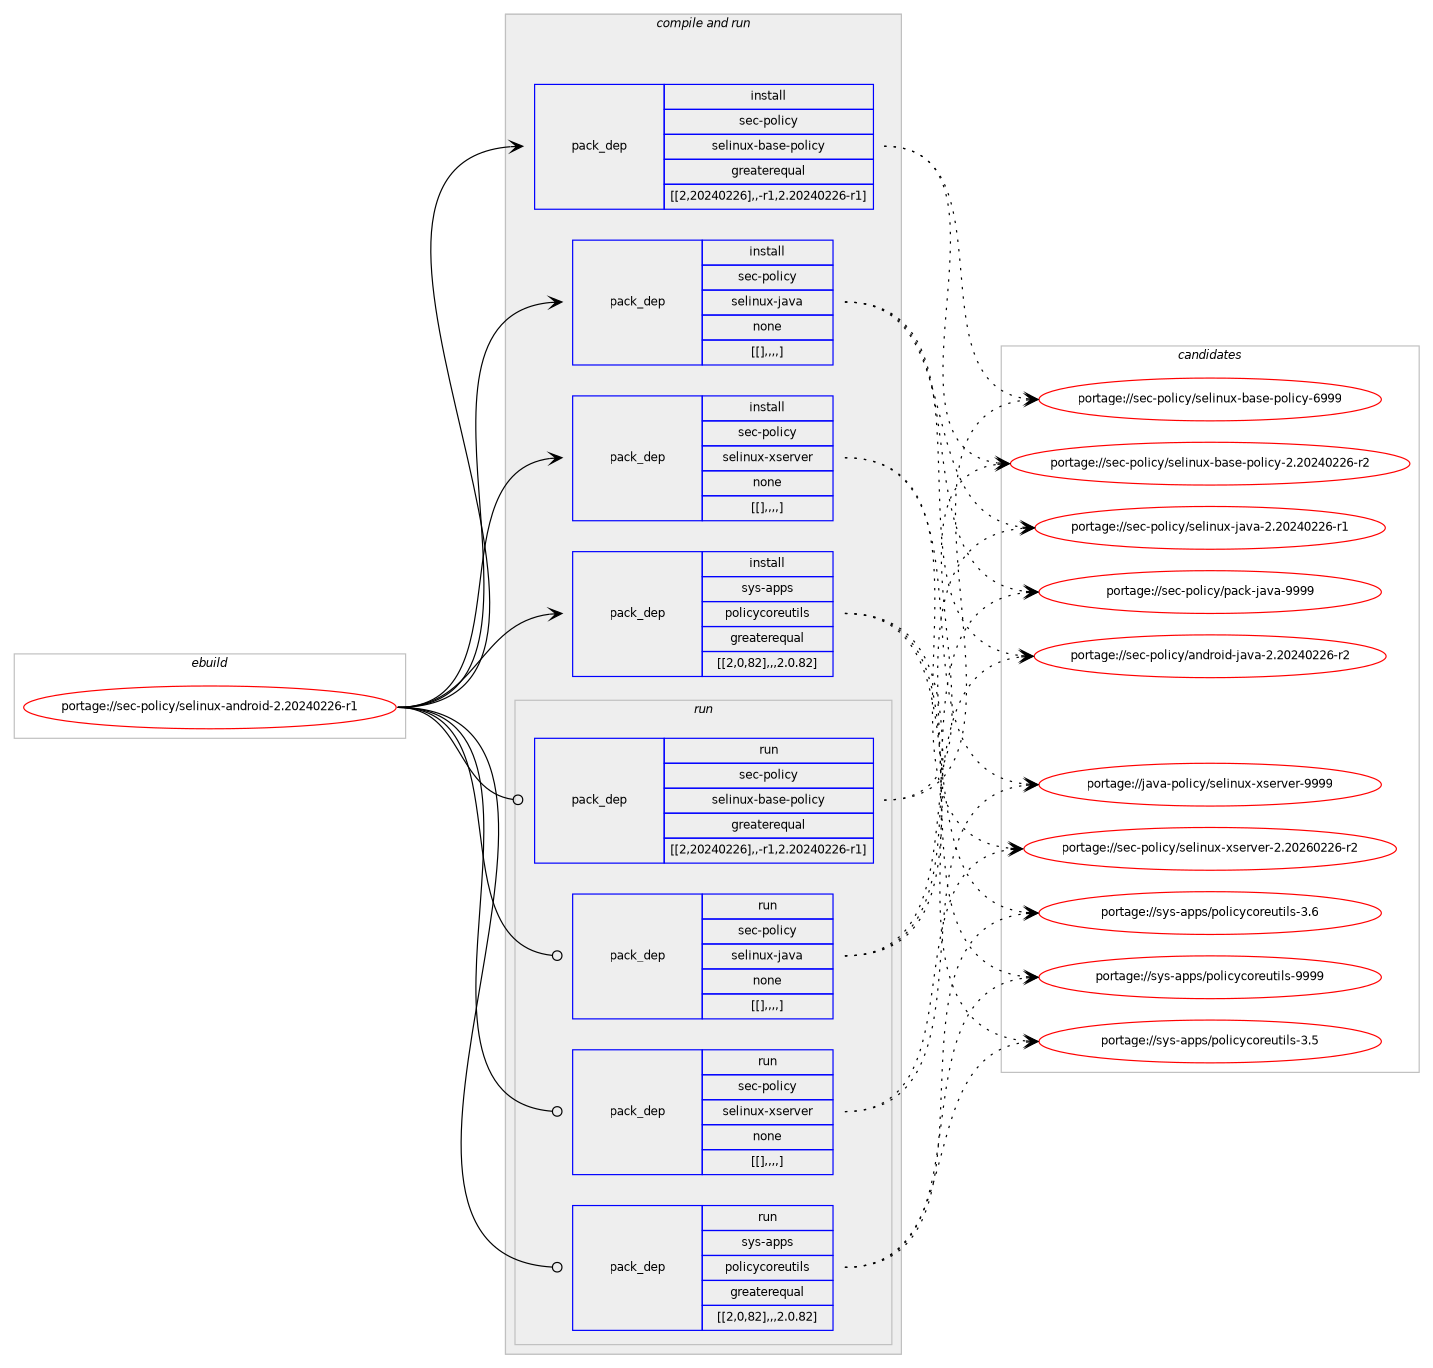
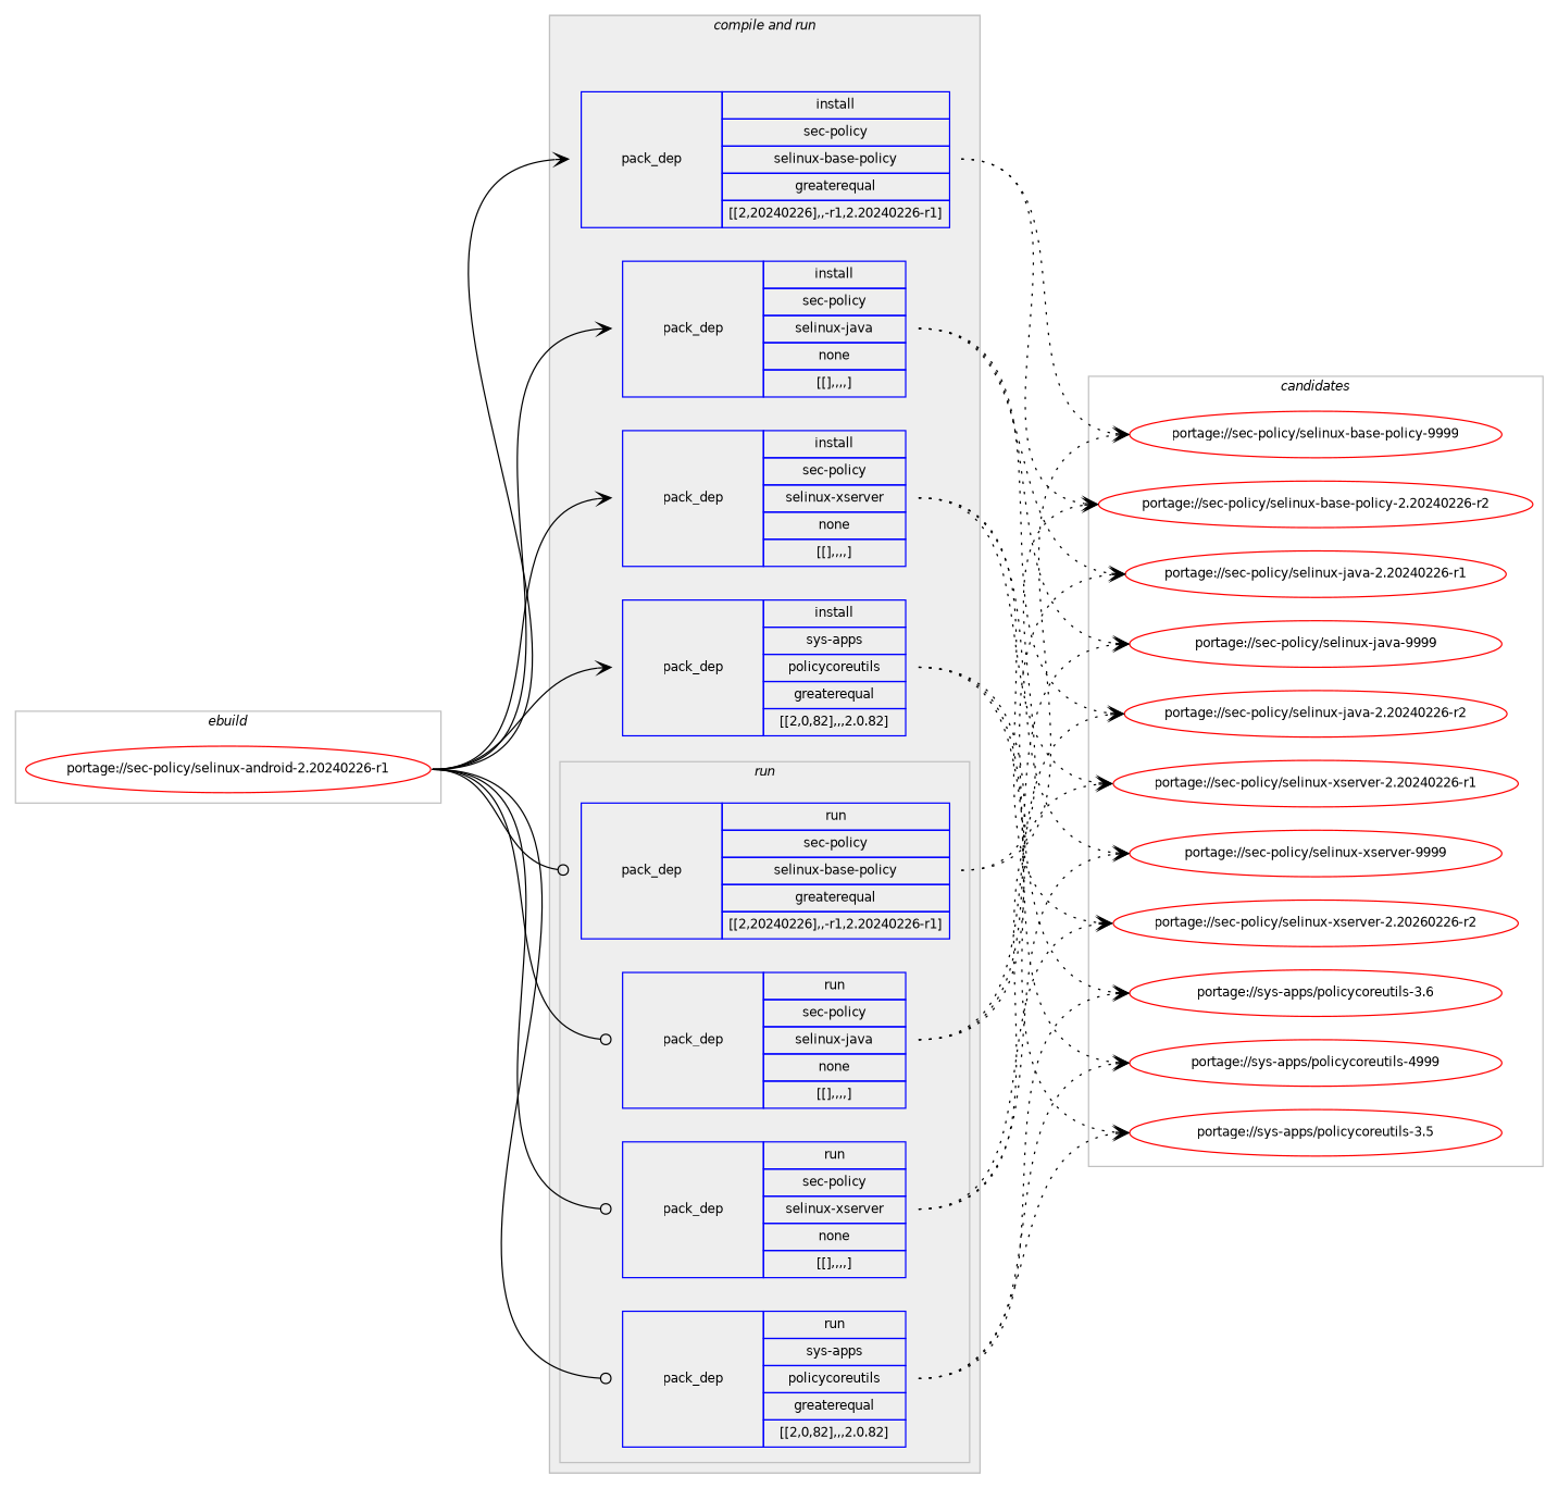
  digraph {
    compound=true
    concentrate=true
    fontname=Helvetica
    fontsize=10
    newrank=true
    rankdir=LR
    ranksep=1.5
    node [color=red fontname=Helvetica fontsize=10]
    edge [arrowhead=vee headport=w style=dotted tailport=e weight=100]
    n1 [label="portage://sec-policy/selinux-android-2.20240226-r1" width=4]
    n2 [color=blue label=<<TABLE BORDER="0" CELLBORDER="1" CELLSPACING="0" CELLPADDING="4" WIDTH="220"><TR><TD ROWSPAN="6" CELLPADDING="30">pack_dep</TD></TR><TR><TD WIDTH="110">install</TD></TR><TR><TD>sec-policy</TD></TR><TR><TD>selinux-base-policy</TD></TR><TR><TD>greaterequal</TD></TR><TR><TD>[[2,20240226],,-r1,2.20240226-r1]</TD></TR></TABLE>> shape=none]
    n3 [color=blue label=<<TABLE BORDER="0" CELLBORDER="1" CELLSPACING="0" CELLPADDING="4" WIDTH="220"><TR><TD ROWSPAN="6" CELLPADDING="30">pack_dep</TD></TR><TR><TD WIDTH="110">install</TD></TR><TR><TD>sec-policy</TD></TR><TR><TD>selinux-java</TD></TR><TR><TD>none</TD></TR><TR><TD>[[],,,,]</TD></TR></TABLE>> shape=none]
    n4 [color=blue label=<<TABLE BORDER="0" CELLBORDER="1" CELLSPACING="0" CELLPADDING="4" WIDTH="220"><TR><TD ROWSPAN="6" CELLPADDING="30">pack_dep</TD></TR><TR><TD WIDTH="110">install</TD></TR><TR><TD>sec-policy</TD></TR><TR><TD>selinux-xserver</TD></TR><TR><TD>none</TD></TR><TR><TD>[[],,,,]</TD></TR></TABLE>> shape=none]
    n5 [color=blue label=<<TABLE BORDER="0" CELLBORDER="1" CELLSPACING="0" CELLPADDING="4" WIDTH="220"><TR><TD ROWSPAN="6" CELLPADDING="30">pack_dep</TD></TR><TR><TD WIDTH="110">install</TD></TR><TR><TD>sys-apps</TD></TR><TR><TD>policycoreutils</TD></TR><TR><TD>greaterequal</TD></TR><TR><TD>[[2,0,82],,,2.0.82]</TD></TR></TABLE>> shape=none]
    n6 [color=blue label=<<TABLE BORDER="0" CELLBORDER="1" CELLSPACING="0" CELLPADDING="4" WIDTH="220"><TR><TD ROWSPAN="6" CELLPADDING="30">pack_dep</TD></TR><TR><TD WIDTH="110">run</TD></TR><TR><TD>sec-policy</TD></TR><TR><TD>selinux-base-policy</TD></TR><TR><TD>greaterequal</TD></TR><TR><TD>[[2,20240226],,-r1,2.20240226-r1]</TD></TR></TABLE>> shape=none]
    n7 [color=blue label=<<TABLE BORDER="0" CELLBORDER="1" CELLSPACING="0" CELLPADDING="4" WIDTH="220"><TR><TD ROWSPAN="6" CELLPADDING="30">pack_dep</TD></TR><TR><TD WIDTH="110">run</TD></TR><TR><TD>sec-policy</TD></TR><TR><TD>selinux-java</TD></TR><TR><TD>none</TD></TR><TR><TD>[[],,,,]</TD></TR></TABLE>> shape=none]
    n8 [color=blue label=<<TABLE BORDER="0" CELLBORDER="1" CELLSPACING="0" CELLPADDING="4" WIDTH="220"><TR><TD ROWSPAN="6" CELLPADDING="30">pack_dep</TD></TR><TR><TD WIDTH="110">run</TD></TR><TR><TD>sec-policy</TD></TR><TR><TD>selinux-xserver</TD></TR><TR><TD>none</TD></TR><TR><TD>[[],,,,]</TD></TR></TABLE>> shape=none]
    n9 [color=blue label=<<TABLE BORDER="0" CELLBORDER="1" CELLSPACING="0" CELLPADDING="4" WIDTH="220"><TR><TD ROWSPAN="6" CELLPADDING="30">pack_dep</TD></TR><TR><TD WIDTH="110">run</TD></TR><TR><TD>sys-apps</TD></TR><TR><TD>policycoreutils</TD></TR><TR><TD>greaterequal</TD></TR><TR><TD>[[2,0,82],,,2.0.82]</TD></TR></TABLE>> shape=none]
-   n10 [label="portage://sec-policy/selinux-base-policy-6999" width=4]
+   n10 [label="portage://sec-policy/selinux-base-policy-9999" width=4]
    n11 [label="portage://sec-policy/selinux-base-policy-2.20240226-r2" width=4]
-   n12 [label="portage://sec-policy/pack-java-9999" width=4]
-   n13 [label="portage://sec-policy/android-java-2.20240226-r2" width=4]
+   n12 [label="portage://sec-policy/selinux-java-9999" width=4]
+   n13 [label="portage://sec-policy/selinux-java-2.20240226-r2" width=4]
    n14 [label="portage://sec-policy/selinux-java-2.20240226-r1" width=4]
-   n15 [label="portage://java-policy/selinux-xserver-9999" width=4]
+   n15 [label="portage://sec-policy/selinux-xserver-9999" width=4]
    n16 [label="portage://sec-policy/selinux-xserver-2.20260226-r2" width=4]
-   n18 [label="portage://sys-apps/policycoreutils-9999" width=4]
+   n17 [label="portage://sec-policy/selinux-xserver-2.20240226-r1" width=4]
+   n18 [label="portage://sys-apps/policycoreutils-4999" width=4]
    n19 [label="portage://sys-apps/policycoreutils-3.5" width=4]
    n20 [label="portage://sys-apps/policycoreutils-3.6" width=4]
    subgraph cluster_1 {
      color=gray
      label=<<i>ebuild</i>>
      n1
    }
    subgraph cluster_2 {
      color=gray
      label=<<i>dependencies</i>>
      subgraph cluster_3 {
        color=gray
        fillcolor="#eeeeee"
        label=<<i>compile</i>>
        style=filled
        subgraph sub_4 {
          color=gray
          fillcolor="#eeeeee"
          label=<<i>compile</i>>
          style=filled
          n2
        }
        subgraph sub_5 {
          color=gray
          fillcolor="#eeeeee"
          label=<<i>compile</i>>
          style=filled
          n3
        }
        subgraph sub_6 {
          color=gray
          fillcolor="#eeeeee"
          label=<<i>compile</i>>
          style=filled
          n4
        }
        subgraph sub_7 {
          color=gray
          fillcolor="#eeeeee"
          label=<<i>compile</i>>
          style=filled
          n5
        }
      }
      subgraph cluster_8 {
        color=gray
        fillcolor="#eeeeee"
        label=<<i>compile and run</i>>
        style=filled
      }
      subgraph cluster_9 {
        color=gray
        fillcolor="#eeeeee"
        label=<<i>run</i>>
        style=filled
        subgraph sub_10 {
          color=gray
          fillcolor="#eeeeee"
          label=<<i>run</i>>
          style=filled
          n6
        }
        subgraph sub_11 {
          color=gray
          fillcolor="#eeeeee"
          label=<<i>run</i>>
          style=filled
          n7
        }
        subgraph sub_12 {
          color=gray
          fillcolor="#eeeeee"
          label=<<i>run</i>>
          style=filled
          n8
        }
        subgraph sub_13 {
          color=gray
          fillcolor="#eeeeee"
          label=<<i>run</i>>
          style=filled
          n9
        }
      }
    }
    subgraph cluster_14 {
      color=gray
      label=<<i>candidates</i>>
      rank=same
      subgraph sub_15 {
        color=black
        label=<<i>candidates</i>>
        nodesep=1
        rank=same
        n10
        n11
      }
      subgraph sub_16 {
        color=black
        label=<<i>candidates</i>>
        nodesep=1
        rank=same
        n12
        n13
        n14
      }
      subgraph sub_17 {
        color=black
        label=<<i>candidates</i>>
        nodesep=1
        rank=same
        n15
        n16
+       n17
      }
      subgraph sub_18 {
        color=black
        label=<<i>candidates</i>>
        nodesep=1
        rank=same
        n18
        n19
        n20
      }
      subgraph sub_19 {
        color=black
        label=<<i>candidates</i>>
        nodesep=1
        rank=same
        n10
        n11
      }
      subgraph sub_20 {
        color=black
        label=<<i>candidates</i>>
        nodesep=1
        rank=same
        n12
        n13
        n14
      }
      subgraph sub_21 {
        color=black
        label=<<i>candidates</i>>
        nodesep=1
        rank=same
        n15
        n16
+       n17
      }
      subgraph sub_22 {
        color=black
        label=<<i>candidates</i>>
        nodesep=1
        rank=same
        n18
        n19
        n20
      }
    }
    n1 -> n2 [style=solid weight=20]
    n1 -> n3 [style=solid weight=20]
    n1 -> n4 [style=solid weight=20]
    n1 -> n5 [style=solid weight=20]
    n1 -> n6 [arrowhead=odot style=solid weight=20]
    n1 -> n7 [arrowhead=odot style=solid weight=20]
    n1 -> n8 [arrowhead=odot style=solid weight=20]
    n1 -> n9 [arrowhead=odot style=solid weight=20]
    n2 -> n10
    n2 -> n11
    n3 -> n12
    n3 -> n13
    n3 -> n14
    n4 -> n15
    n4 -> n16
+   n4 -> n17
    n5 -> n18
    n5 -> n19
    n5 -> n20
    n6 -> n10
    n6 -> n11
    n7 -> n12
    n7 -> n13
    n7 -> n14
    n8 -> n15
    n8 -> n16
+   n8 -> n17
    n9 -> n18
    n9 -> n19
    n9 -> n20
  }
